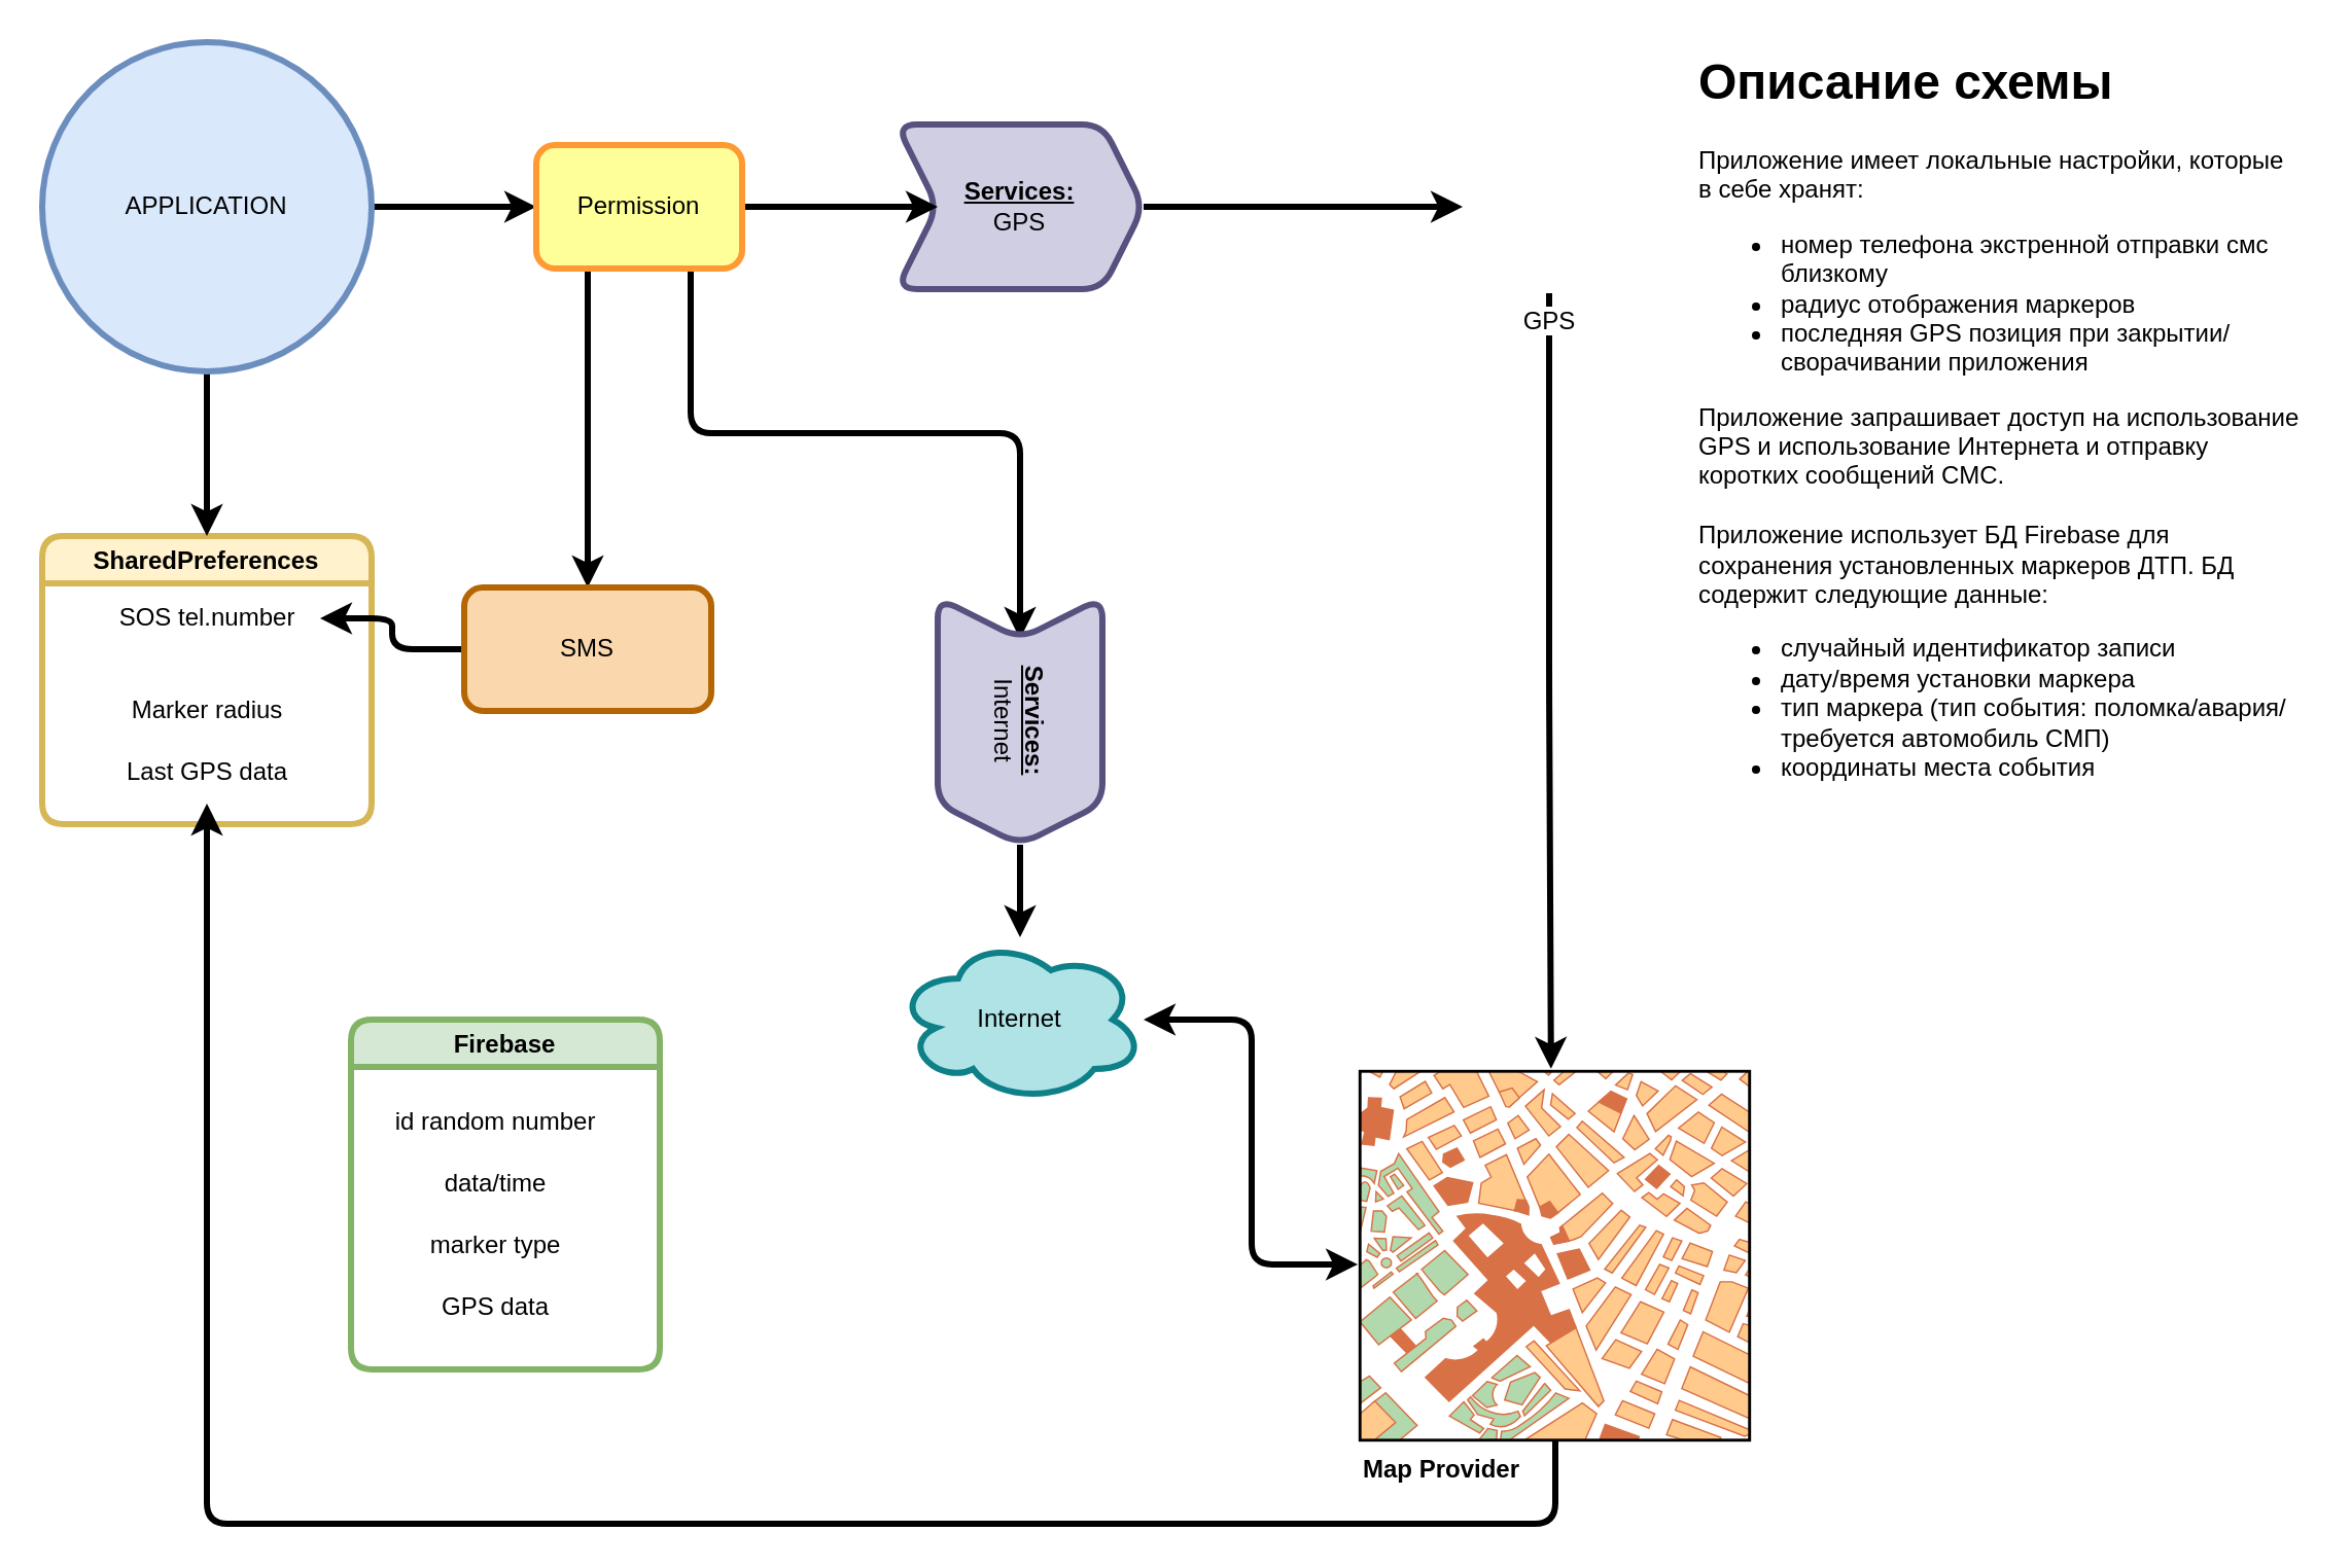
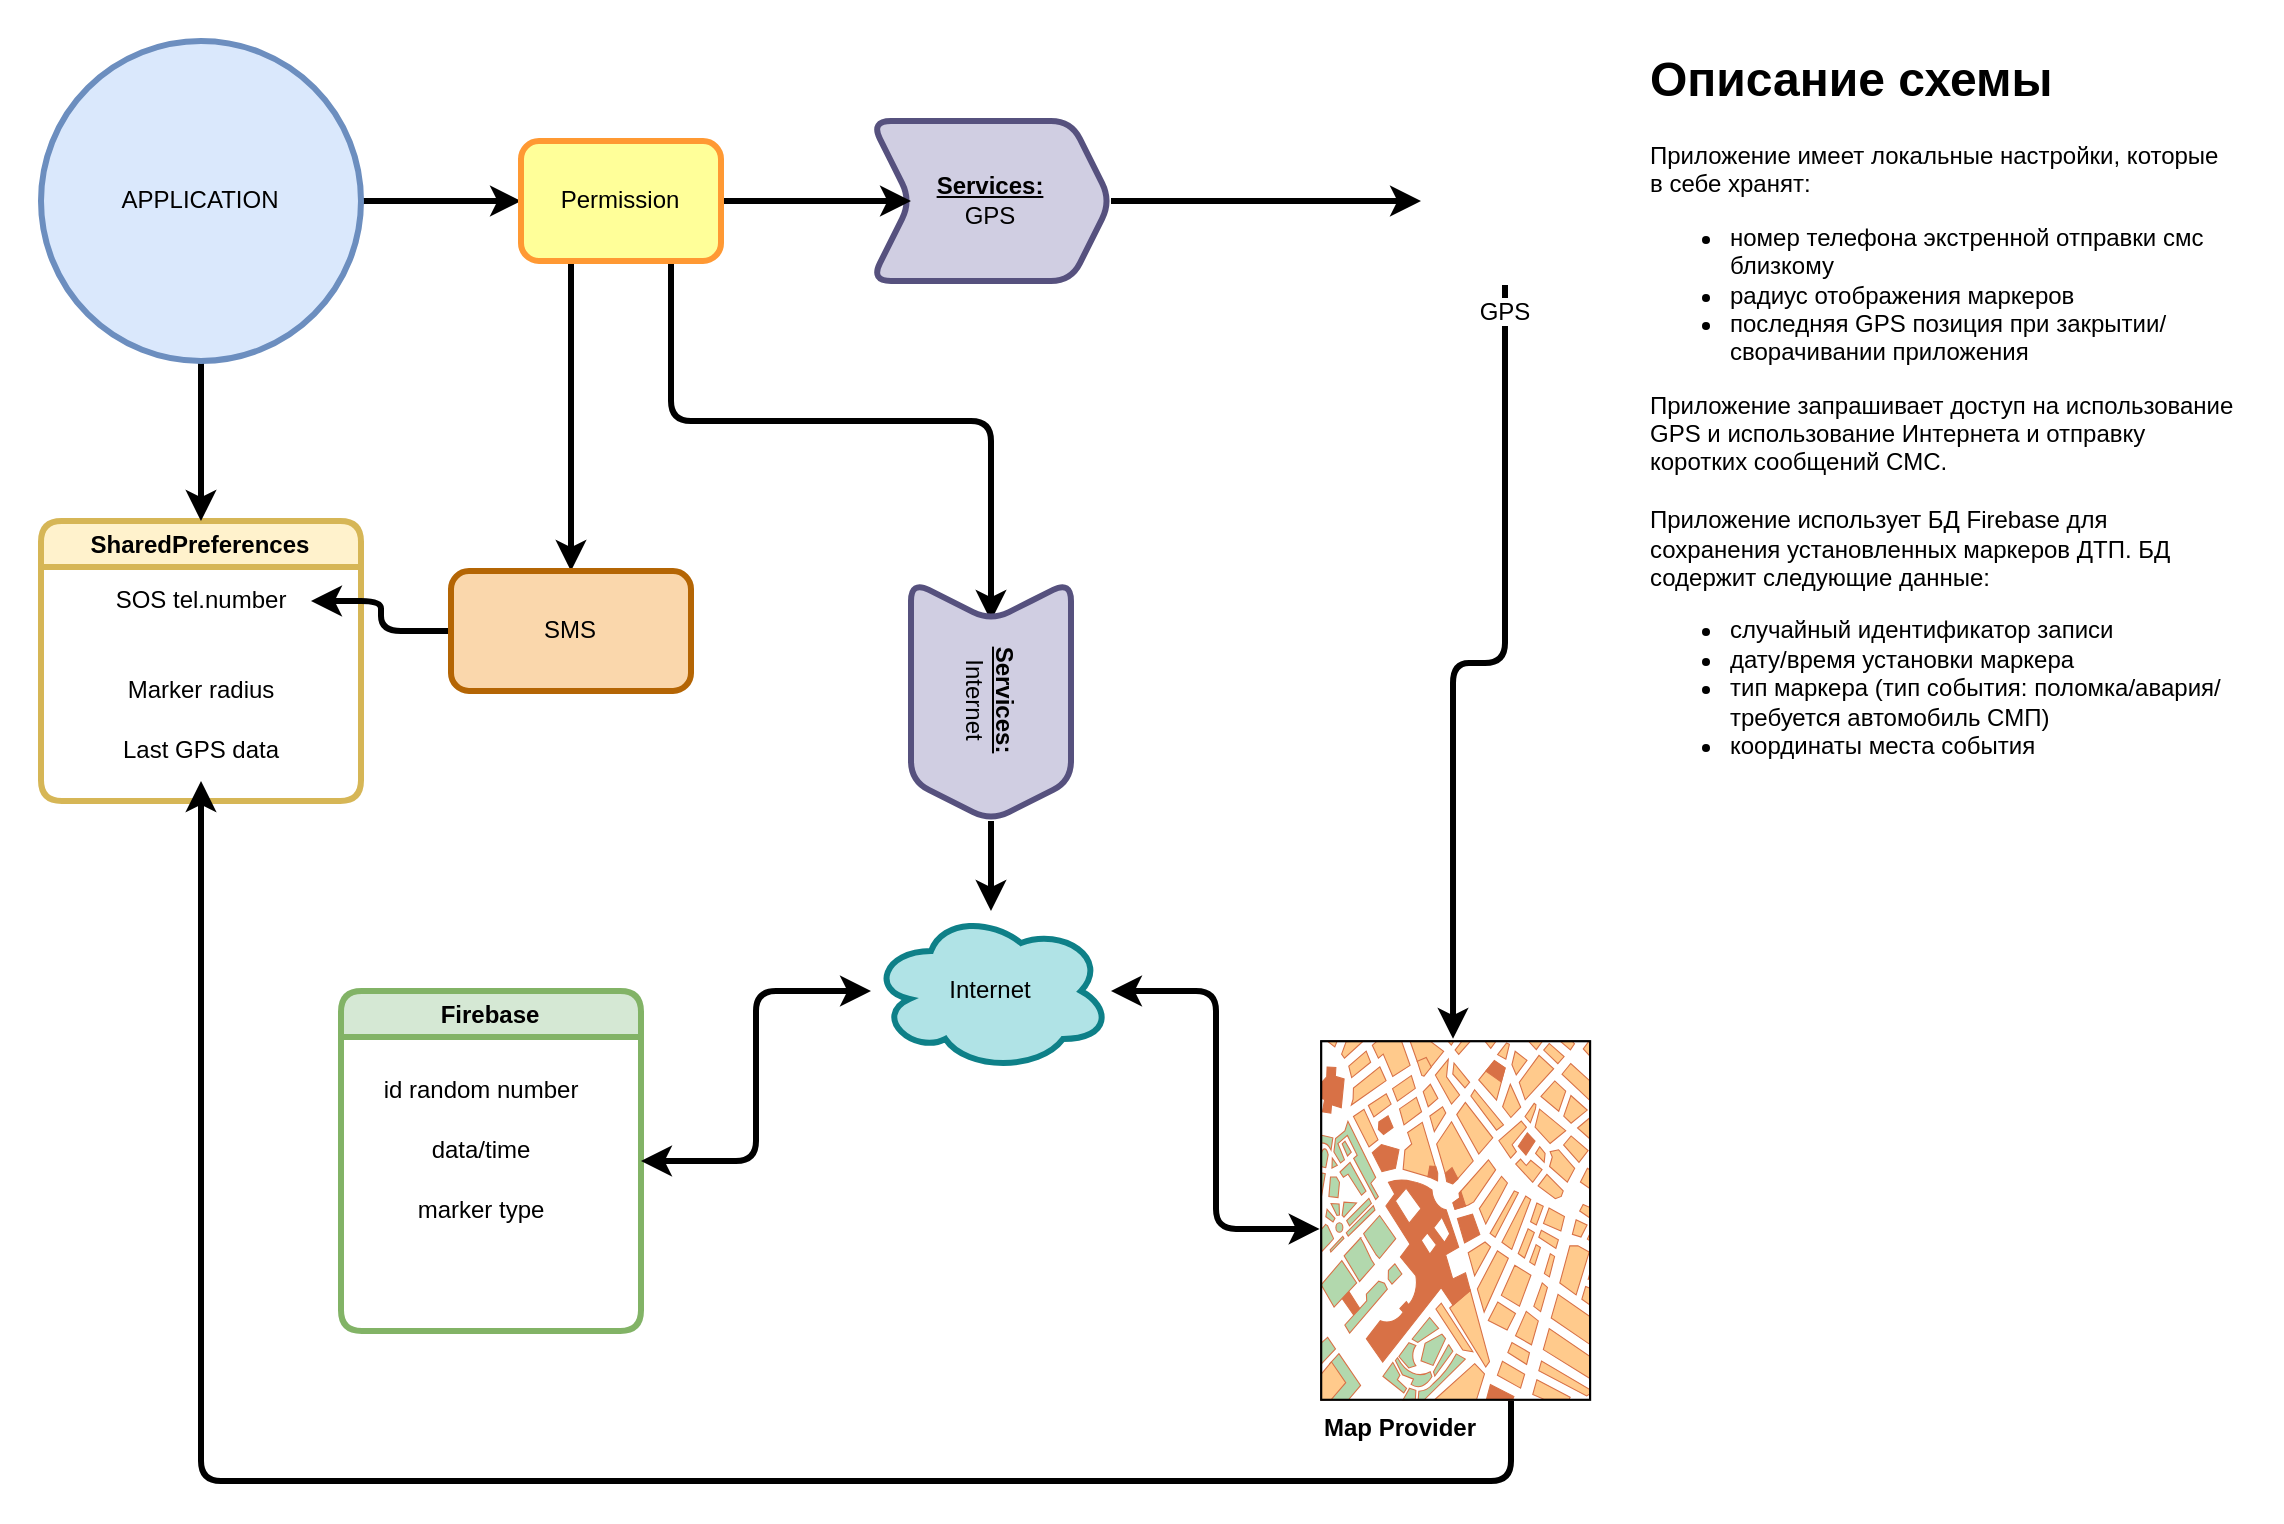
  <mxCell id="0" />
  <mxCell id="1" parent="0" />
  <mxCell id="2" value="SharedPreferences" style="swimlane;strokeColor=#d6b656;strokeWidth=3;rounded=1;fillColor=#fff2cc;movable=1;resizable=1;rotatable=1;deletable=1;editable=1;connectable=1;" vertex="1" parent="1"><mxGeometry x="20" y="260" width="160" height="140" as="geometry"><mxRectangle x="520" y="70" width="140" height="30" as="alternateBounds" /></mxGeometry></mxCell>
  <mxCell id="3" value="SOS tel.number" style="text;html=1;align=center;verticalAlign=middle;resizable=1;points=[];autosize=1;strokeColor=none;fillColor=none;movable=1;rotatable=1;deletable=1;editable=1;connectable=1;" vertex="1" parent="2"><mxGeometry x="25" y="25" width="110" height="30" as="geometry" /></mxCell>
  <mxCell id="4" value="Marker radius" style="text;html=1;align=center;verticalAlign=middle;resizable=1;points=[];autosize=1;strokeColor=none;fillColor=none;movable=1;rotatable=1;deletable=1;editable=1;connectable=1;" vertex="1" parent="2"><mxGeometry x="30" y="70" width="100" height="30" as="geometry" /></mxCell>
  <mxCell id="5" value="Last GPS data" style="text;html=1;align=center;verticalAlign=middle;resizable=1;points=[];autosize=1;strokeColor=none;fillColor=none;movable=1;rotatable=1;deletable=1;editable=1;connectable=1;" vertex="1" parent="2"><mxGeometry x="30" y="100" width="100" height="30" as="geometry" /></mxCell>
  <mxCell id="6" value="Firebase" style="swimlane;strokeColor=#82b366;strokeWidth=3;rounded=1;fillColor=#d5e8d4;movable=1;resizable=1;rotatable=1;deletable=1;editable=1;connectable=1;" vertex="1" parent="1"><mxGeometry x="170" y="495" width="150" height="170" as="geometry"><mxRectangle x="470" y="200" width="140" height="30" as="alternateBounds" /></mxGeometry></mxCell>
  <mxCell id="7" value="id random number" style="text;html=1;align=center;verticalAlign=middle;resizable=1;points=[];autosize=1;strokeColor=none;fillColor=none;movable=1;rotatable=1;deletable=1;editable=1;connectable=1;" vertex="1" parent="6"><mxGeometry x="10" y="35" width="120" height="30" as="geometry" /></mxCell>
  <mxCell id="8" value="data/time" style="text;html=1;align=center;verticalAlign=middle;resizable=1;points=[];autosize=1;strokeColor=none;fillColor=none;movable=1;rotatable=1;deletable=1;editable=1;connectable=1;" vertex="1" parent="6"><mxGeometry x="35" y="65" width="70" height="30" as="geometry" /></mxCell>
  <mxCell id="9" value="marker type" style="text;html=1;align=center;verticalAlign=middle;resizable=1;points=[];autosize=1;strokeColor=none;fillColor=none;movable=1;rotatable=1;deletable=1;editable=1;connectable=1;" vertex="1" parent="6"><mxGeometry x="25" y="95" width="90" height="30" as="geometry" /></mxCell>
- <mxCell id="10" value="GPS data" style="text;html=1;align=center;verticalAlign=middle;resizable=1;points=[];autosize=1;strokeColor=none;fillColor=none;movable=1;rotatable=1;deletable=1;editable=1;connectable=1;" vertex="1" parent="6"><mxGeometry x="30" y="125" width="80" height="30" as="geometry" /></mxCell>
  <mxCell id="11" style="edgeStyle=orthogonalEdgeStyle;rounded=1;orthogonalLoop=1;jettySize=auto;html=1;exitX=1;exitY=0.5;exitDx=0;exitDy=0;entryX=0;entryY=0.5;entryDx=0;entryDy=0;strokeWidth=3;" edge="1" parent="1" source="13" target="22"><mxGeometry relative="1" as="geometry" /></mxCell>
  <mxCell id="12" style="edgeStyle=orthogonalEdgeStyle;rounded=1;orthogonalLoop=1;jettySize=auto;html=1;exitX=0.5;exitY=1;exitDx=0;exitDy=0;entryX=0.5;entryY=0;entryDx=0;entryDy=0;strokeWidth=3;" edge="1" parent="1" source="13" target="2"><mxGeometry relative="1" as="geometry" /></mxCell>
  <mxCell id="13" value="APPLICATION" style="ellipse;whiteSpace=wrap;html=1;rounded=1;strokeColor=#6c8ebf;strokeWidth=3;fillColor=#dae8fc;" vertex="1" parent="1"><mxGeometry x="20" y="20" width="160" height="160" as="geometry" /></mxCell>
  <mxCell id="14" style="edgeStyle=orthogonalEdgeStyle;rounded=1;orthogonalLoop=1;jettySize=auto;html=1;entryX=-0.005;entryY=0.522;entryDx=0;entryDy=0;entryPerimeter=0;strokeWidth=3;jumpStyle=none;sketch=0;strokeColor=default;startArrow=classic;startFill=1;" edge="1" parent="1" source="16" target="28"><mxGeometry relative="1" as="geometry" /></mxCell>
+ <mxCell id="15" style="edgeStyle=orthogonalEdgeStyle;rounded=1;sketch=0;jumpStyle=none;orthogonalLoop=1;jettySize=auto;html=1;entryX=1;entryY=0.5;entryDx=0;entryDy=0;strokeColor=default;strokeWidth=3;startArrow=classic;startFill=1;" edge="1" parent="1" source="16" target="6"><mxGeometry relative="1" as="geometry" /></mxCell>
  <mxCell id="16" value="Internet" style="ellipse;shape=cloud;whiteSpace=wrap;html=1;rounded=1;strokeColor=#0e8088;strokeWidth=3;fillColor=#b0e3e6;" vertex="1" parent="1"><mxGeometry x="435" y="455" width="120" height="80" as="geometry" /></mxCell>
  <mxCell id="17" style="edgeStyle=orthogonalEdgeStyle;rounded=1;orthogonalLoop=1;jettySize=auto;html=1;exitX=1;exitY=0.5;exitDx=0;exitDy=0;strokeWidth=3;" edge="1" parent="1" source="18" target="26"><mxGeometry relative="1" as="geometry" /></mxCell>
  <mxCell id="18" value="&lt;u&gt;&lt;b&gt;Services:&lt;/b&gt;&lt;/u&gt;&lt;br&gt;GPS" style="shape=step;perimeter=stepPerimeter;whiteSpace=wrap;html=1;fixedSize=1;rounded=1;strokeColor=#56517e;strokeWidth=3;fillColor=#d0cee2;" vertex="1" parent="1"><mxGeometry x="435" y="60" width="120" height="80" as="geometry" /></mxCell>
  <mxCell id="19" style="edgeStyle=orthogonalEdgeStyle;rounded=1;orthogonalLoop=1;jettySize=auto;html=1;exitX=1;exitY=0.5;exitDx=0;exitDy=0;strokeWidth=3;" edge="1" parent="1" source="22" target="18"><mxGeometry relative="1" as="geometry" /></mxCell>
  <mxCell id="20" style="edgeStyle=orthogonalEdgeStyle;rounded=1;orthogonalLoop=1;jettySize=auto;html=1;exitX=0.75;exitY=1;exitDx=0;exitDy=0;strokeWidth=3;" edge="1" parent="1" source="22" target="24"><mxGeometry relative="1" as="geometry" /></mxCell>
  <mxCell id="21" style="edgeStyle=orthogonalEdgeStyle;rounded=1;sketch=0;jumpStyle=none;orthogonalLoop=1;jettySize=auto;html=1;exitX=0.25;exitY=1;exitDx=0;exitDy=0;entryX=0.5;entryY=0;entryDx=0;entryDy=0;strokeColor=default;strokeWidth=3;startArrow=none;startFill=0;" edge="1" parent="1" source="22" target="31"><mxGeometry relative="1" as="geometry" /></mxCell>
  <mxCell id="22" value="Permission" style="rounded=1;whiteSpace=wrap;html=1;strokeColor=#FF9933;strokeWidth=3;fillColor=#FFFF99;" vertex="1" parent="1"><mxGeometry x="260" y="70" width="100" height="60" as="geometry" /></mxCell>
  <mxCell id="23" style="edgeStyle=orthogonalEdgeStyle;rounded=1;orthogonalLoop=1;jettySize=auto;html=1;strokeWidth=3;" edge="1" parent="1" source="24" target="16"><mxGeometry relative="1" as="geometry" /></mxCell>
  <mxCell id="24" value="&lt;u&gt;&lt;b&gt;Services:&lt;/b&gt;&lt;/u&gt;&lt;br&gt;Internet" style="shape=step;perimeter=stepPerimeter;whiteSpace=wrap;html=1;fixedSize=1;rounded=1;strokeColor=#56517e;strokeWidth=3;fillColor=#d0cee2;rotation=90;" vertex="1" parent="1"><mxGeometry x="435" y="310" width="120" height="80" as="geometry" /></mxCell>
  <mxCell id="25" style="edgeStyle=orthogonalEdgeStyle;rounded=1;orthogonalLoop=1;jettySize=auto;html=1;exitX=0.5;exitY=1;exitDx=0;exitDy=0;entryX=0.489;entryY=-0.006;entryDx=0;entryDy=0;entryPerimeter=0;strokeWidth=3;" edge="1" parent="1" source="26" target="28"><mxGeometry relative="1" as="geometry" /></mxCell>
  <mxCell id="26" value="GPS" style="shape=image;html=1;verticalAlign=top;verticalLabelPosition=bottom;labelBackgroundColor=#ffffff;imageAspect=0;aspect=fixed;image=https://cdn4.iconfinder.com/data/icons/48-bubbles/48/38.Location-Pin-128.png;rounded=1;strokeColor=#FF9933;strokeWidth=3;fillColor=#FFFF99;" vertex="1" parent="1"><mxGeometry x="710" y="58" width="84" height="84" as="geometry" /></mxCell>
  <mxCell id="27" style="edgeStyle=orthogonalEdgeStyle;rounded=1;sketch=0;jumpStyle=none;orthogonalLoop=1;jettySize=auto;html=1;strokeColor=default;strokeWidth=3;startArrow=none;startFill=0;" edge="1" parent="1" source="28" target="5"><mxGeometry relative="1" as="geometry"><mxPoint x="150" y="690" as="targetPoint" /><Array as="points"><mxPoint x="755" y="740" /><mxPoint x="100" y="740" /></Array></mxGeometry></mxCell>
- <mxCell id="28" value="&lt;b&gt;Map Provider&lt;/b&gt;" style="verticalLabelPosition=bottom;shadow=0;dashed=0;align=left;html=1;verticalAlign=top;strokeWidth=1;shape=mxgraph.mockup.misc.map;rounded=1;strokeColor=#FF9933;fillColor=#FFFF99;" vertex="1" parent="1"><mxGeometry x="660" y="520" width="190" height="180" as="geometry" /></mxCell>
+ <mxCell id="28" value="&lt;b&gt;Map Provider&lt;/b&gt;" style="verticalLabelPosition=bottom;shadow=0;dashed=0;align=left;html=1;verticalAlign=top;strokeWidth=1;shape=mxgraph.mockup.misc.map;rounded=1;strokeColor=#FF9933;fillColor=#FFFF99;" vertex="1" parent="1"><mxGeometry x="660" y="520" width="135" height="180" as="geometry" /></mxCell>
  <mxCell id="29" value="&lt;h1&gt;Описание схемы&lt;/h1&gt;&lt;div&gt;Приложение имеет локальные настройки, которые в себе хранят:&lt;/div&gt;&lt;div&gt;&lt;ul&gt;&lt;li&gt;номер телефона экстренной отправки смс близкому&lt;br&gt;&lt;/li&gt;&lt;li&gt;радиус отображения маркеров&lt;/li&gt;&lt;li&gt;последняя GPS позиция при закрытии/сворачивании приложения&lt;/li&gt;&lt;/ul&gt;&lt;div&gt;Приложение запрашивает доступ на использование GPS и использование Интернета и отправку коротких сообщений СМС.&lt;/div&gt;&lt;/div&gt;&lt;div&gt;&lt;br&gt;&lt;/div&gt;&lt;div&gt;Приложение использует БД Firebase для сохранения установленных маркеров ДТП. БД содержит следующие данные:&lt;/div&gt;&lt;div&gt;&lt;ul&gt;&lt;li&gt;случайный идентификатор записи&lt;/li&gt;&lt;li&gt;дату/время установки маркера&lt;/li&gt;&lt;li&gt;тип маркера (тип события: поломка/авария/требуется автомобиль СМП)&lt;/li&gt;&lt;li&gt;координаты места события&lt;/li&gt;&lt;/ul&gt;&lt;/div&gt;&lt;div&gt;&lt;br&gt;&lt;/div&gt;" style="text;html=1;strokeColor=none;fillColor=none;spacing=5;spacingTop=-20;whiteSpace=wrap;overflow=hidden;rounded=0;strokeWidth=3;" vertex="1" parent="1"><mxGeometry x="820" y="20" width="300" height="360" as="geometry" /></mxCell>
  <mxCell id="30" style="edgeStyle=orthogonalEdgeStyle;rounded=1;sketch=0;jumpStyle=none;orthogonalLoop=1;jettySize=auto;html=1;strokeColor=default;strokeWidth=3;startArrow=none;startFill=0;" edge="1" parent="1" source="31" target="3"><mxGeometry relative="1" as="geometry" /></mxCell>
  <mxCell id="31" value="SMS" style="rounded=1;whiteSpace=wrap;html=1;strokeColor=#b46504;strokeWidth=3;fillColor=#fad7ac;" vertex="1" parent="1"><mxGeometry x="225" y="285" width="120" height="60" as="geometry" /></mxCell>
